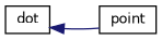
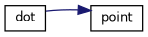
  digraph {
    rankdir=LR
    node [color=black fillcolor=white fontname=Helvetica fontsize=10 shape=record style=filled]
    n1 [height=0.2 label=dot width=0.4]
    n2 [height=0.2 label=point width=0.4]
-   n1 -> n2 [color=midnightblue dir=back fontname=Helvetica fontsize=10 labelfontname=Helvetica labelfontsize=10 style=solid]
+   n2 -> n1 [color=midnightblue dir=back fontname=Helvetica fontsize=10 labelfontname=Helvetica labelfontsize=10 style=solid]
  }
